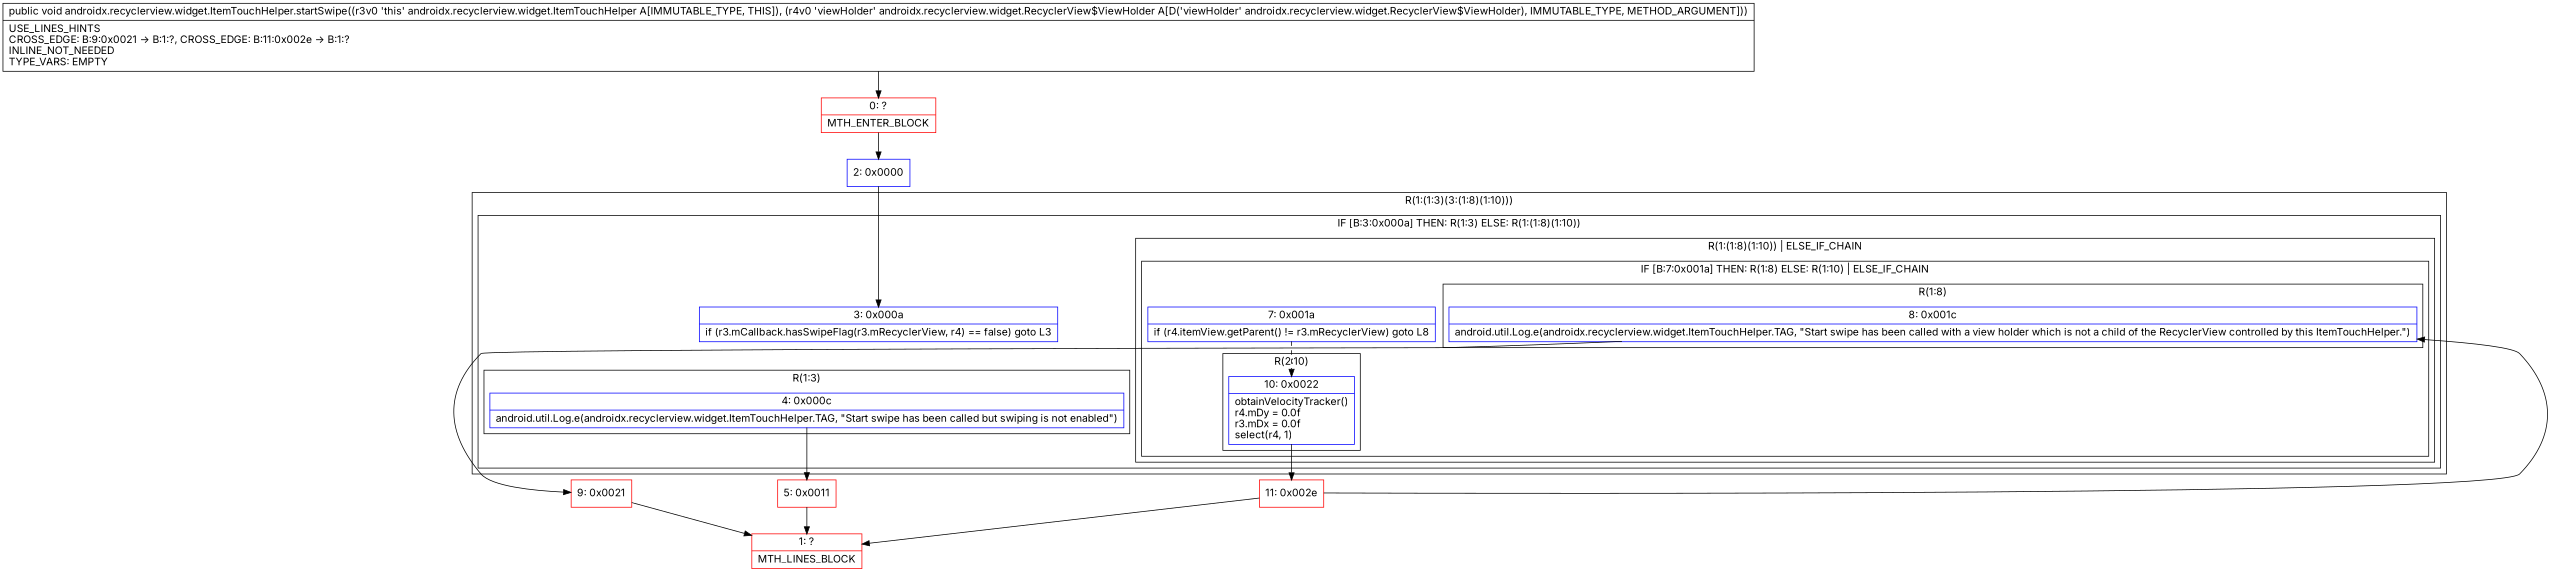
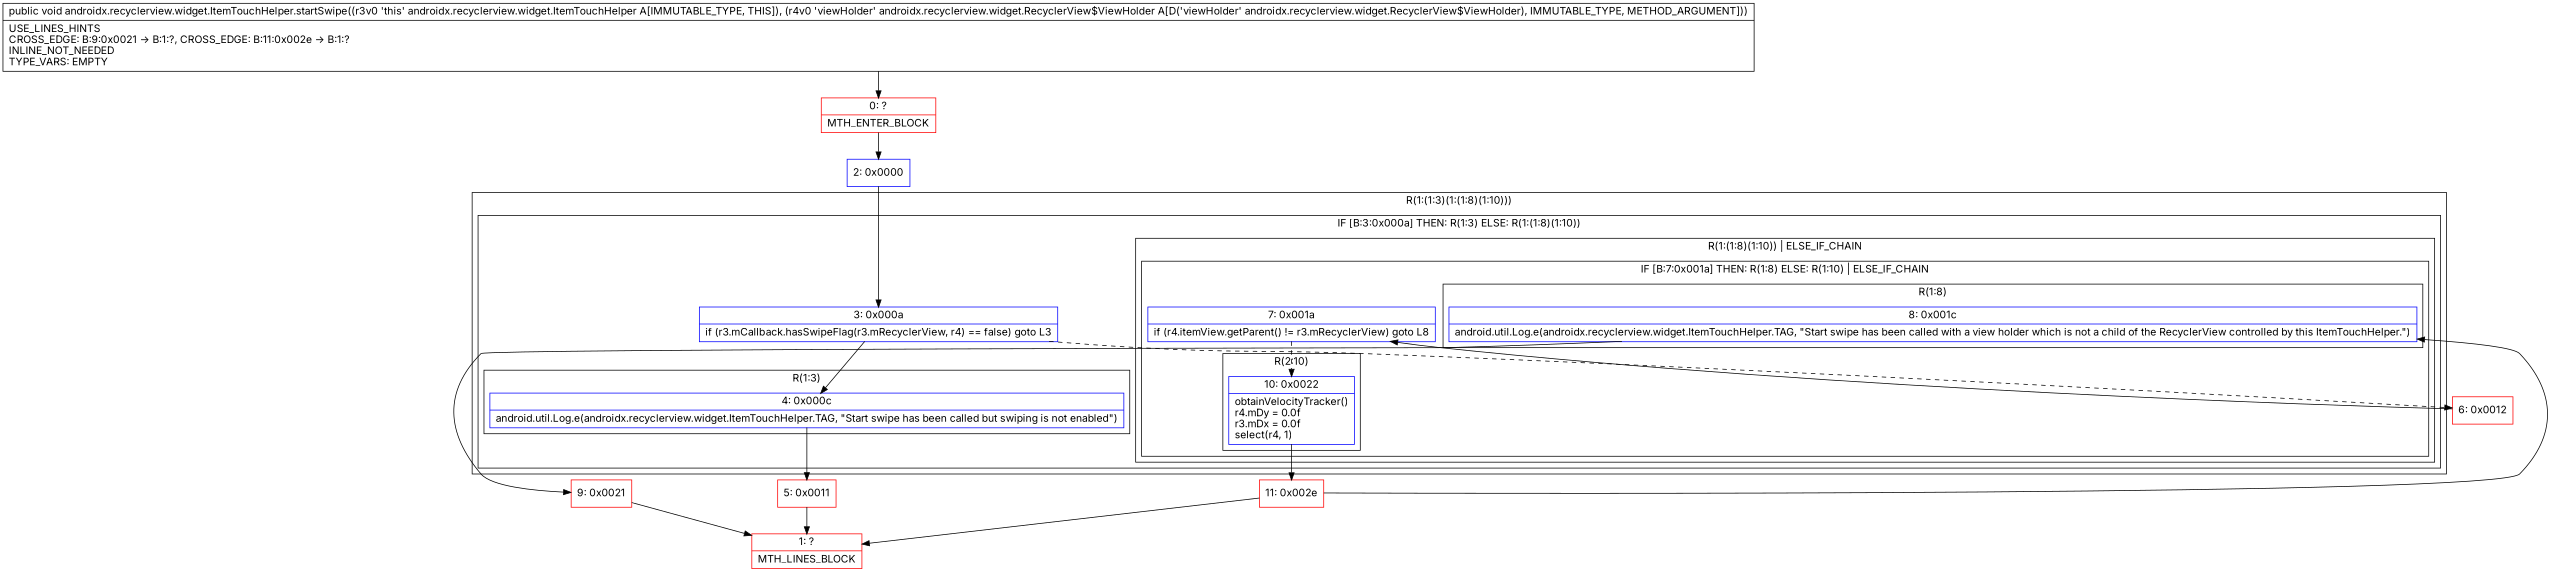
  digraph {
    fontname=Inter
    node [color=blue fontname=Inter shape=record]
    edge [fontname=Inter]
    n1 [label="{4\:\ 0x000c|android.util.Log.e(androidx.recyclerview.widget.ItemTouchHelper.TAG, \"Start swipe has been called but swiping is not enabled\")\l}"]
    n2 [label="{8\:\ 0x001c|android.util.Log.e(androidx.recyclerview.widget.ItemTouchHelper.TAG, \"Start swipe has been called with a view holder which is not a child of the RecyclerView controlled by this ItemTouchHelper.\")\l}"]
    n3 [label="{10\:\ 0x0022|obtainVelocityTracker()\lr4.mDy = 0.0f\lr3.mDx = 0.0f\lselect(r4, 1)\l}"]
    n4 [label="{7\:\ 0x001a|if (r4.itemView.getParent() != r3.mRecyclerView) goto L8\l}"]
    n5 [label="{3\:\ 0x000a|if (r3.mCallback.hasSwipeFlag(r3.mRecyclerView, r4) == false) goto L3\l}"]
    n6 [color=red label="{5\:\ 0x0011}"]
    n7 [color=red label="{9\:\ 0x0021}"]
    n8 [color=red label="{11\:\ 0x002e}"]
+   n9 [color=red label="{6\:\ 0x0012}"]
    n10 [color=red label="{1\:\ ?|MTH_LINES_BLOCK\l}"]
    n11 [color=red label="{0\:\ ?|MTH_ENTER_BLOCK\l}"]
    n12 [label="{2\:\ 0x0000}"]
    n13 [label="{public void androidx.recyclerview.widget.ItemTouchHelper.startSwipe((r3v0 'this' androidx.recyclerview.widget.ItemTouchHelper A[IMMUTABLE_TYPE, THIS]), (r4v0 'viewHolder' androidx.recyclerview.widget.RecyclerView$ViewHolder A[D('viewHolder' androidx.recyclerview.widget.RecyclerView$ViewHolder), IMMUTABLE_TYPE, METHOD_ARGUMENT]))  | USE_LINES_HINTS\lCROSS_EDGE: B:9:0x0021 \-\> B:1:?, CROSS_EDGE: B:11:0x002e \-\> B:1:?\lINLINE_NOT_NEEDED\lTYPE_VARS: EMPTY\l}" color=""]
    subgraph cluster_1 {
-     label="R(1:(1:3)(3:(1:8)(1:10)))"
+     label="R(1:(1:3)(1:(1:8)(1:10)))"
      subgraph cluster_2 {
        label="IF [B:3:0x000a] THEN: R(1:3) ELSE: R(1:(1:8)(1:10))"
        n5
        subgraph cluster_3 {
          label="R(1:3)"
          n1
        }
        subgraph cluster_4 {
          label="R(1:(1:8)(1:10)) | ELSE_IF_CHAIN\l"
          subgraph cluster_5 {
            label="IF [B:7:0x001a] THEN: R(1:8) ELSE: R(1:10) | ELSE_IF_CHAIN\l"
            n4
            subgraph cluster_6 {
              label="R(1:8)"
              n2
            }
            subgraph cluster_7 {
              label="R(2:10)"
              n3
            }
          }
        }
      }
    }
    n1 -> n6
    n2 -> n7
    n3 -> n8
    n4 -> n3 [style=dashed]
+   n5 -> n1
+   n5 -> n9 [style=dashed]
    n6 -> n10
    n7 -> n10
    n8 -> n2
    n8 -> n10
+   n9 -> n4
    n11 -> n12
    n12 -> n5
    n13 -> n11
  }
